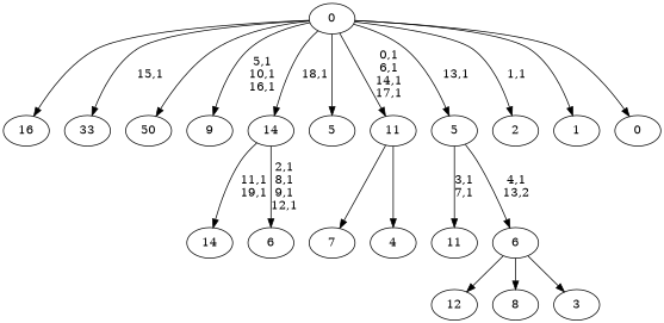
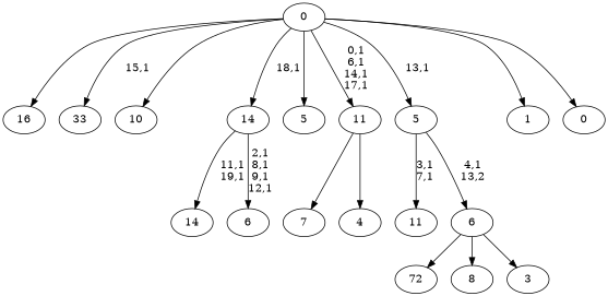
  digraph {
    n1 [label=16]
    n2 [label=14]
    n3 [label=33]
-   n4 [label=12]
+   n4 [label=72]
    n5 [label=11]
-   n6 [label=50]
-   n7 [label=9]
+   n6 [label=10]
    n8 [label=8]
    n9 [label=7]
    n10 [label=6]
    14
    n12 [label=5]
    n13 [label=4]
    11
    n15 [label=3]
    6
    5
-   n18 [label=2]
    n19 [label=1]
    n20 [label=0]
    0
    14 -> n2 [label="11,1\n19,1"]
    14 -> n10 [label="2,1\n8,1\n9,1\n12,1"]
    11 -> n9
    11 -> n13
    6 -> n4
    6 -> n8
    6 -> n15
    5 -> n5 [label="3,1\n7,1"]
    5 -> 6 [label="4,1\n13,2"]
    0 -> n1
    0 -> n3 [label="15,1"]
    0 -> n6
-   0 -> n7 [label="5,1\n10,1\n16,1"]
    0 -> 14 [label="18,1"]
    0 -> n12
    0 -> 11 [label="0,1\n6,1\n14,1\n17,1"]
    0 -> 5 [label="13,1"]
-   0 -> n18 [label="1,1"]
    0 -> n19
    0 -> n20
  }
